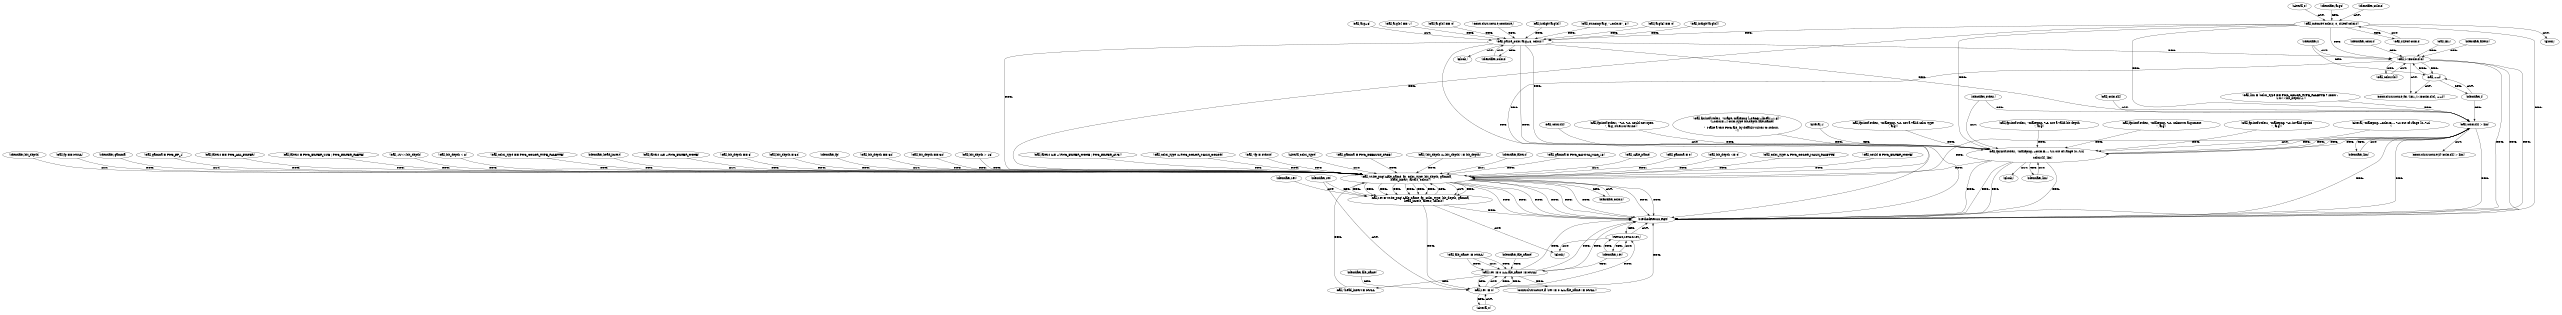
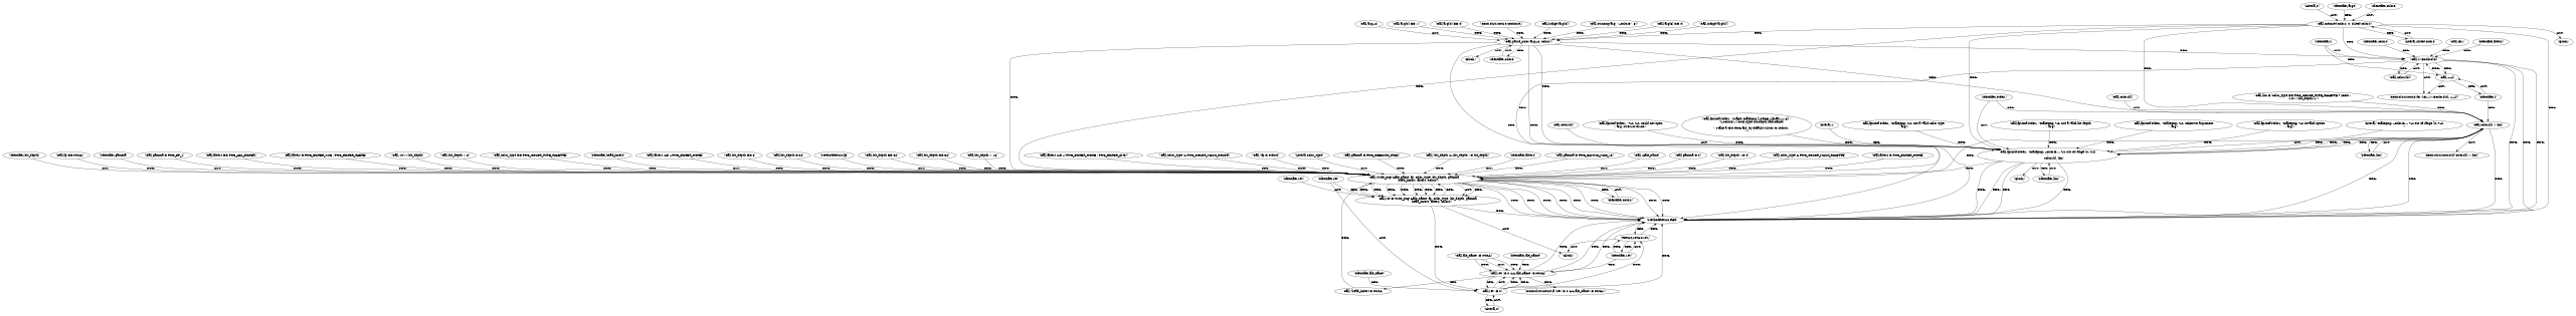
  digraph {
    n1 [label="(Call,memset(colors, 0, sizeof colors))"]
    n2 [label="(Call,parse_color(arg+8, colors))"]
    n3 [label="(Call,i<=colors[0])"]
    n4 [label="(Call,write_png(&file_name, fp, color_type, bit_depth, gamma,\n         head_insert, filters, colors))"]
    n5 [label="(Call,colors[i] > lim)"]
    n6 [label="(Call,fprintf(stderr, \"makepng: --color=...: %u out of range [0..%u]\n\",\n               colors[i], lim))"]
    n7 [label="(Block,)"]
    n8 [label="(MethodReturn,RET)"]
-   n9 [label="(Call,sizeof colors)"]
+   n9 [label="(Literal,sizeof colors)"]
    n10 [label="(Block,)"]
    n11 [label="(Identifier,colors)"]
    n12 [label="(Call,++i)"]
    n13 [label="(Call,colors[0])"]
    n14 [label="(ControlStructure,for (i=1; i<=colors[0]; ++i))"]
    n15 [label="(Call,ret = write_png(&file_name, fp, color_type, bit_depth, gamma,\n         head_insert, filters, colors))"]
    n16 [label="(Identifier,colors)"]
    n17 [label="(ControlStructure,if (colors[i] > lim))"]
    n18 [label="(Identifier,lim)"]
    n19 [label="(Block,)"]
    n20 [label="(Identifier,lim)"]
    n21 [label="(Return,return ret;)"]
    n22 [label="(Identifier,i)"]
    n23 [label="(Call,ret != 0)"]
    n24 [label="(Block,)"]
    n25 [label="(Call,ret != 0 && file_name != NULL)"]
    n26 [label="(Literal,0)"]
    n27 [label="(ControlStructure,if (ret != 0 && file_name != NULL))"]
    n28 [label="(Call,*head_insert = NULL)"]
    n29 [label="(Identifier,ret)"]
    n30 [label="(Call,file_name != NULL)"]
    n31 [label="(Call,filters &= ~(PNG_FILTER_NONE | PNG_FILTER_AVG))"]
    n32 [label="(Call,color_type & PNG_COLOR_MASK_COLOR)"]
    n33 [label="(Call,*fp = stdout)"]
    n34 [label="(Literal,color_type)"]
    n35 [label="(Identifier,i)"]
    n36 [label="(Call,gamma = PNG_DEFAULT_sRGB)"]
    n37 [label="(Call,arg+8)"]
    n38 [label="(Call,fprintf(stderr, \"makepng: %s: not a valid bit depth\n\", arg))"]
    n39 [label="(Call,(bit_depth & -bit_depth) != bit_depth)"]
    n40 [label="(Identifier,filters)"]
    n41 [label="(Call,gamma = PNG_GAMMA_MAC_18)"]
    n42 [label="(Call,fprintf(stderr, \"makepng: %s: unknown argument\n\", arg))"]
    n43 [label="(Call,fprintf(stderr, \"makepng: %s: invalid option\n\", arg))"]
    n44 [label="(Literal,\"makepng: --color=...: %u out of range [0..%u]\n\")"]
    n45 [label="(Identifier,colors)"]
    n46 [label="(Identifier,ret)"]
    n47 [label="(Identifier,file_name)"]
    n48 [label="(Call,&file_name)"]
    n49 [label="(Call,gamma = 0)"]
    n50 [label="(Call,colors[i])"]
    n51 [label="(Call,bit_depth <= 0)"]
    n52 [label="(Call,arg[0] == '-')"]
    n53 [label="(Call,arg[4] == 0)"]
    n54 [label="(Identifier,stderr)"]
    n55 [label="(Call,color_type & PNG_COLOR_MASK_PALETTE)"]
-   n56 [label="(Call,could = PNG_FILTER_NONE)"]
+   n56 [label="(Call,filters = PNG_FILTER_NONE)"]
    n57 [label="(Identifier,bit_depth)"]
    n58 [label="(Call,fp == NULL)"]
    n59 [label="(Identifier,gamma)"]
    n60 [label="(Call,gamma = PNG_FP_1)"]
    n61 [label="(Call,filters == PNG_ALL_FILTER)"]
    n62 [label="(Identifier,file_name)"]
    n63 [label="(ControlStructure,continue;)"]
    n64 [label="(Call,filters = PNG_FILTER_SUB | PNG_FILTER_PAETH)"]
    n65 [label="(Call,isdigit(arg[0]))"]
    n66 [label="(Call,1U<<bit_depth)"]
    n67 [label="(Call,bit_depth < 8)"]
    n68 [label="(Call,i=1)"]
    n69 [label="(Literal,0)"]
    n70 [label="(Call,strncmp(arg, \"--color=\", 8))"]
    n71 [label="(Identifier,filters)"]
    n72 [label="(Call,lim = (color_type == PNG_COLOR_TYPE_PALETTE ? 255U :\n (1U<<bit_depth)-1))"]
    n73 [label="(Call,color_type == PNG_COLOR_TYPE_PALETTE)"]
    n74 [label="(Identifier,argc)"]
    n75 [label="(Call,arg[3] == 0)"]
    n76 [label="(Identifier,head_insert)"]
    n77 [label="(Call,filters &= ~PNG_FILTER_NONE)"]
    n78 [label="(Call,colors[i])"]
    n79 [label="(Identifier,colors)"]
    n80 [label="(Call,fprintf(stderr, \"%s: %s: could not open\n\", arg, strerror(errno)))"]
    n81 [label="(Call,bit_depth == 8)"]
    n82 [label="(Identifier,ret)"]
    n83 [label="(Call,bit_depth = 32)"]
    n84 [label="(Call,fprintf(stderr, \"usage: makepng [--sRGB|--linear|--1.8] \"\n          \"[--color=...] color-type bit-depth [file-name]\n\"\n         \"  Make a test PNG file, by default writes to stdout.\n\"))"]
-   n85 [label="(Identifier,fp)"]
+   n85 [label="(MethodReturn,fp)"]
    n86 [label="(Literal,1)"]
    n87 [label="(Call,isdigit(arg[0]))"]
    n88 [label="(Call,bit_depth == 32)"]
    n89 [label="(Call,fprintf(stderr, \"makepng: %s: not a valid color type\n\", arg))"]
    n90 [label="(Call,bit_depth == 32)"]
    n91 [label="(Call,bit_depth > 16)"]
    n1 -> n2 [label="DDG: "]
    n1 -> n3 [label="DDG: "]
    n1 -> n4 [label="DDG: "]
    n1 -> n5 [label="DDG: "]
    n1 -> n6 [label="DDG: "]
    n1 -> n7 [label="AST: "]
    n1 -> n8 [label="DDG: "]
    n1 -> n9 [label="CFG: "]
    n2 -> n3 [label="DDG: "]
    n2 -> n4 [label="DDG: "]
    n2 -> n5 [label="DDG: "]
    n2 -> n6 [label="DDG: "]
    n2 -> n8 [label="DDG: "]
    n2 -> n8 [label="DDG: "]
    n2 -> n10 [label="AST: "]
    n2 -> n11 [label="CFG: "]
    n3 -> n4 [label="DDG: "]
    n3 -> n8 [label="DDG: "]
    n3 -> n8 [label="DDG: "]
    n3 -> n8 [label="DDG: "]
    n3 -> n12 [label="DDG: "]
    n3 -> n13 [label="CFG: "]
    n3 -> n14 [label="AST: "]
    n4 -> n8 [label="DDG: "]
    n4 -> n8 [label="DDG: "]
    n4 -> n8 [label="DDG: "]
    n4 -> n8 [label="DDG: "]
    n4 -> n8 [label="DDG: "]
    n4 -> n8 [label="DDG: "]
    n4 -> n8 [label="DDG: "]
    n4 -> n8 [label="DDG: "]
    n4 -> n15 [label="AST: "]
    n4 -> n15 [label="DDG: "]
    n4 -> n15 [label="DDG: "]
    n4 -> n15 [label="DDG: "]
    n4 -> n15 [label="DDG: "]
    n4 -> n15 [label="DDG: "]
    n4 -> n15 [label="DDG: "]
    n4 -> n15 [label="DDG: "]
    n4 -> n15 [label="DDG: "]
    n4 -> n16 [label="CFG: "]
    n5 -> n4 [label="DDG: "]
    n5 -> n6 [label="DDG: "]
    n5 -> n6 [label="DDG: "]
    n5 -> n8 [label="DDG: "]
    n5 -> n8 [label="DDG: "]
    n5 -> n8 [label="DDG: "]
    n5 -> n17 [label="AST: "]
    n5 -> n18 [label="CFG: "]
    n6 -> n4 [label="DDG: "]
    n6 -> n5 [label="DDG: "]
    n6 -> n5 [label="DDG: "]
    n6 -> n8 [label="DDG: "]
    n6 -> n8 [label="DDG: "]
    n6 -> n8 [label="DDG: "]
    n6 -> n8 [label="DDG: "]
    n6 -> n19 [label="AST: "]
    n6 -> n20 [label="CFG: "]
    n8 -> n21 [label="CFG: "]
    n9 -> n1 [label="AST: "]
    n11 -> n2 [label="AST: "]
    n12 -> n3 [label="DDG: "]
    n12 -> n14 [label="AST: "]
    n12 -> n22 [label="CFG: "]
    n13 -> n3 [label="AST: "]
    n15 -> n4 [label="CFG: "]
    n15 -> n8 [label="DDG: "]
    n15 -> n23 [label="DDG: "]
    n15 -> n24 [label="AST: "]
    n16 -> n4 [label="AST: "]
    n18 -> n5 [label="AST: "]
    n20 -> n6 [label="AST: "]
-   n21 -> n8 [label="AST: "]
+   n21 -> n8 [label="DDG: "]
    n21 -> n24 [label="AST: "]
    n21 -> n29 [label="CFG: "]
    n22 -> n5 [label="CFG: "]
    n22 -> n12 [label="AST: "]
    n23 -> n8 [label="DDG: "]
    n23 -> n21 [label="DDG: "]
    n23 -> n25 [label="AST: "]
    n23 -> n25 [label="DDG: "]
    n23 -> n25 [label="DDG: "]
    n23 -> n26 [label="CFG: "]
    n25 -> n8 [label="DDG: "]
    n25 -> n8 [label="DDG: "]
    n25 -> n8 [label="DDG: "]
    n25 -> n23 [label="CFG: "]
    n25 -> n27 [label="DDG: "]
    n25 -> n28 [label="CFG: "]
    n26 -> n23 [label="AST: "]
    n28 -> n4 [label="DDG: "]
    n29 -> n21 [label="AST: "]
    n29 -> n21 [label="DDG: "]
    n29 -> n25 [label="CFG: "]
    n30 -> n25 [label="AST: "]
    n30 -> n25 [label="DDG: "]
    n30 -> n25 [label="DDG: "]
    n31 -> n4 [label="DDG: "]
    n32 -> n4 [label="DDG: "]
    n33 -> n4 [label="DDG: "]
    n34 -> n4 [label="AST: "]
    n35 -> n3 [label="AST: "]
    n35 -> n12 [label="CFG: "]
    n36 -> n4 [label="DDG: "]
    n37 -> n2 [label="AST: "]
    n38 -> n6 [label="DDG: "]
    n39 -> n4 [label="DDG: "]
    n40 -> n4 [label="AST: "]
    n41 -> n4 [label="DDG: "]
    n42 -> n6 [label="DDG: "]
    n43 -> n6 [label="DDG: "]
    n44 -> n6 [label="AST: "]
    n45 -> n3 [label="CFG: "]
    n46 -> n15 [label="AST: "]
    n47 -> n25 [label="CFG: "]
    n48 -> n4 [label="AST: "]
    n49 -> n4 [label="DDG: "]
    n50 -> n5 [label="AST: "]
    n51 -> n4 [label="DDG: "]
    n52 -> n2 [label="DDG: "]
    n53 -> n2 [label="DDG: "]
    n54 -> n5 [label="CFG: "]
    n54 -> n6 [label="AST: "]
    n55 -> n4 [label="DDG: "]
    n56 -> n4 [label="DDG: "]
    n57 -> n4 [label="AST: "]
    n58 -> n4 [label="DDG: "]
    n59 -> n4 [label="AST: "]
    n60 -> n4 [label="DDG: "]
    n61 -> n4 [label="DDG: "]
    n62 -> n23 [label="CFG: "]
    n63 -> n2 [label="CFG: "]
    n64 -> n4 [label="DDG: "]
    n65 -> n2 [label="DDG: "]
    n66 -> n4 [label="DDG: "]
    n67 -> n4 [label="DDG: "]
    n68 -> n3 [label="DDG: "]
    n69 -> n1 [label="AST: "]
    n70 -> n2 [label="DDG: "]
    n71 -> n3 [label="CFG: "]
    n72 -> n5 [label="DDG: "]
    n73 -> n4 [label="DDG: "]
    n74 -> n1 [label="CFG: "]
    n75 -> n2 [label="DDG: "]
    n76 -> n4 [label="AST: "]
    n77 -> n4 [label="DDG: "]
    n78 -> n6 [label="AST: "]
    n79 -> n1 [label="AST: "]
    n80 -> n6 [label="DDG: "]
    n81 -> n4 [label="DDG: "]
    n82 -> n15 [label="CFG: "]
    n82 -> n23 [label="AST: "]
    n83 -> n4 [label="DDG: "]
    n84 -> n6 [label="DDG: "]
    n85 -> n4 [label="AST: "]
    n86 -> n6 [label="CFG: "]
    n87 -> n2 [label="DDG: "]
    n88 -> n4 [label="DDG: "]
    n89 -> n6 [label="DDG: "]
    n90 -> n4 [label="DDG: "]
    n91 -> n4 [label="DDG: "]
  }
